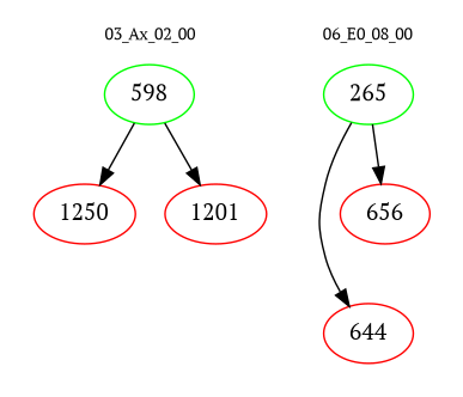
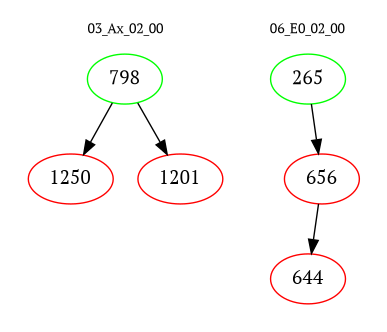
  digraph {
    fontname="PT Serif"
    node [color=red fontname="PT Serif"]
    edge [color=black fontname="PT Serif"]
-   n1 [color=green label=598]
+   n1 [color=green label=798]
    n2 [label=1250]
    n3 [label=1201]
    n4 [color=green label=265]
    n5 [label=644]
    n6 [label=656]
    subgraph cluster_1 {
      color=white
      fontsize=10
      label="03_Ax_02_00"
      n1
      n2
      n3
    }
    subgraph cluster_2 {
      color=white
      fontsize=10
-     label="06_E0_08_00"
+     label="06_E0_02_00"
      n4
      n5
      n6
    }
    n1 -> n2
    n1 -> n3
-   n4 -> n5
+   n6 -> n5
    n4 -> n6
  }
